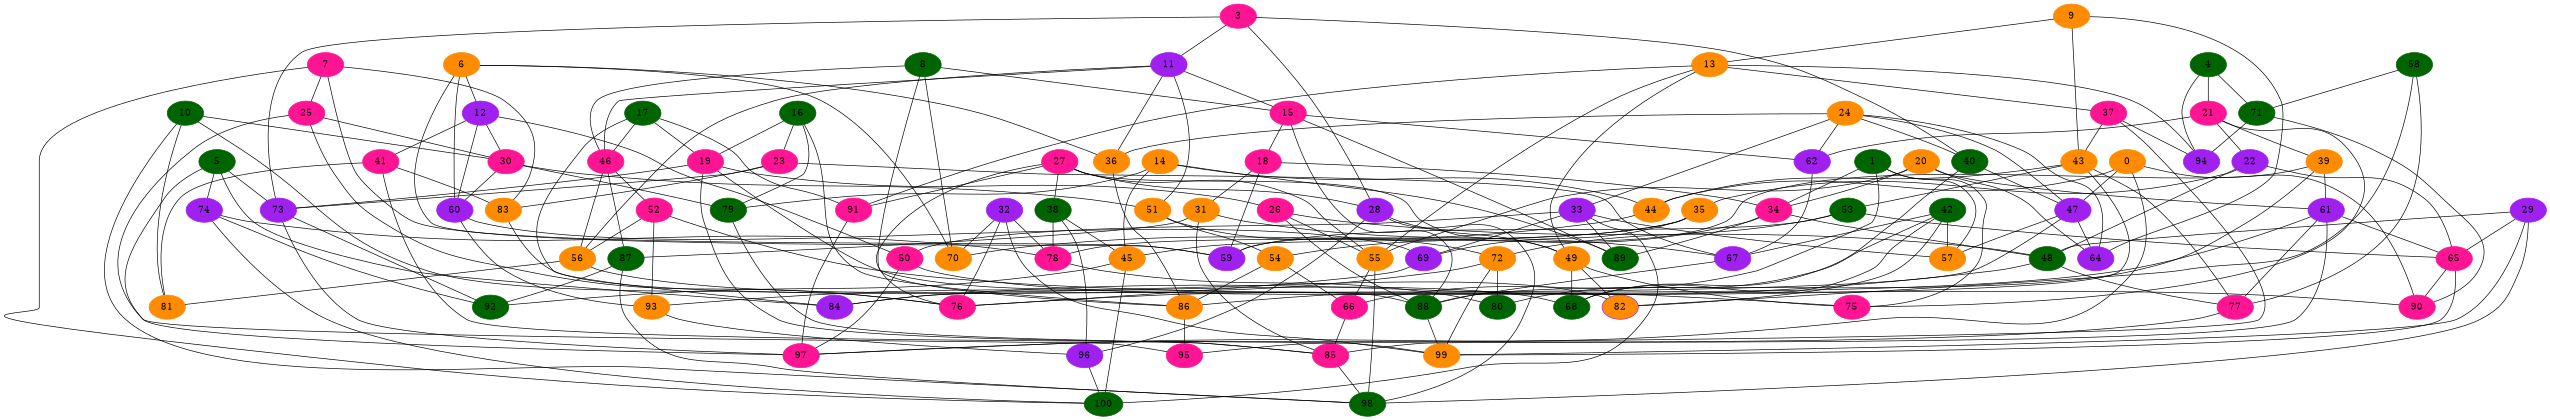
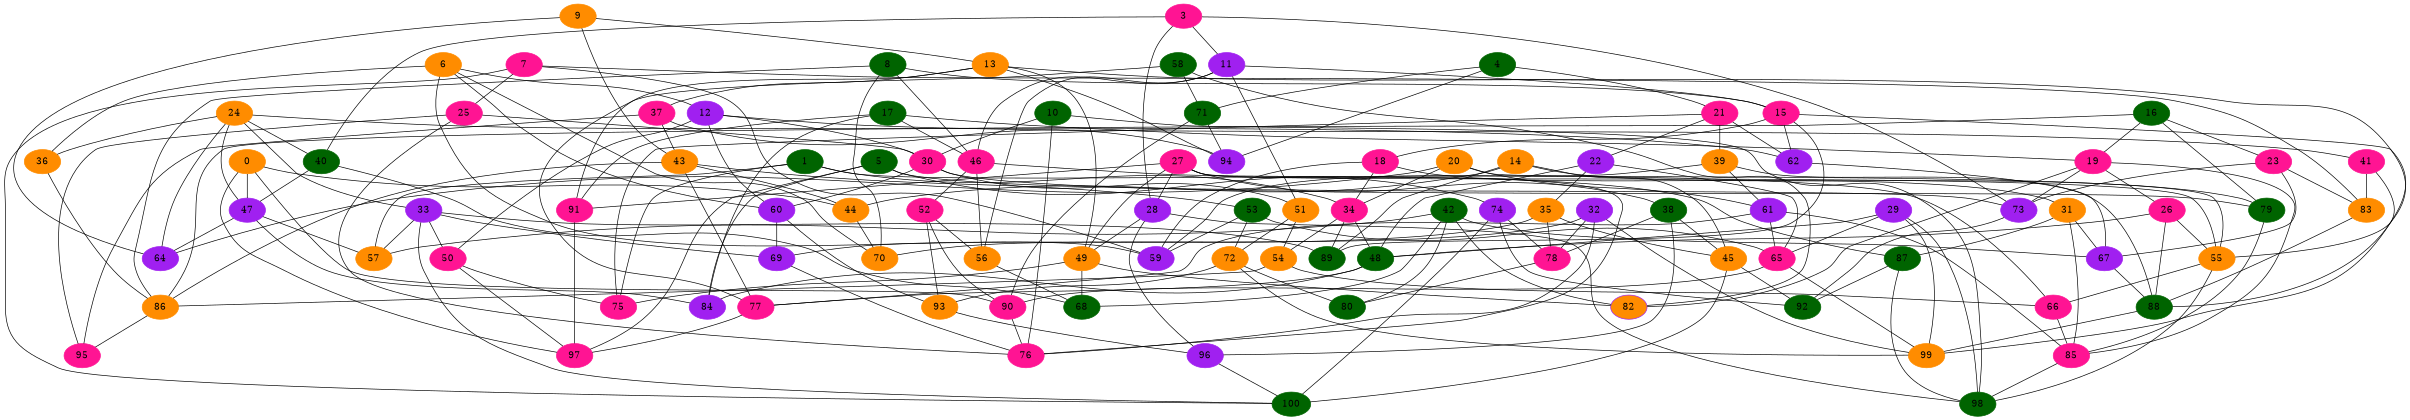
  graph {
    node [color=deeppink style=filled]
    edge [weight=1.0]
    1 [color=darkgreen]
    34
    57 [color=darkorange]
    66
    75
    89 [color=darkgreen]
    48 [color=darkgreen]
    54 [color=darkorange]
    85
    n10 [color=darkorange label=0]
    44 [color=darkorange]
    47 [color=purple]
    90
    97
    70 [color=darkorange]
    84 [color=purple]
    64 [color=purple]
    11 [color=purple]
    3
    28 [color=purple]
    40 [color=darkgreen]
    73 [color=purple]
    36 [color=darkorange]
    15
    46
    51 [color=darkorange]
    56 [color=darkorange]
    98 [color=darkgreen]
    49 [color=darkorange]
    96 [color=purple]
    68 [color=darkgreen]
    92 [color=darkgreen]
    4 [color=darkgreen]
    21
    71 [color=darkgreen]
    94 [color=purple]
    62 [color=purple]
    22 [color=purple]
    39 [color=darkorange]
    5 [color=darkgreen]
    74 [color=purple]
    100 [color=darkgreen]
    78
    6 [color=darkorange]
    12 [color=purple]
    59 [color=purple]
    60 [color=purple]
    30
    41
    50
    86 [color=darkorange]
    69 [color=purple]
    93 [color=darkorange]
    7
    25
    83 [color=darkorange]
    76
    95
    88 [color=darkgreen]
    8 [color=darkgreen]
    18
    87 [color=darkgreen]
    52
    9 [color=darkorange]
    13 [color=darkorange]
    43 [color=darkorange]
    37
    55 [color=darkorange]
    91
    53 [color=darkgreen]
    77
    10 [color=darkgreen]
-   81 [color=darkorange]
    79 [color=darkgreen]
    72 [color=darkorange]
    99 [color=darkorange]
    82 [color=purple fillcolor=darkorange]
    14 [color=darkorange]
    45 [color=darkorange]
    31 [color=darkorange]
    67 [color=purple]
    16 [color=darkgreen]
    19
    23
    26
    17 [color=darkgreen]
    20 [color=darkorange]
    61 [color=purple]
    65
    35 [color=darkorange]
    24 [color=darkorange]
    33 [color=purple]
    27
    38 [color=darkgreen]
    29 [color=purple]
    32 [color=purple]
    80 [color=darkgreen]
    42 [color=darkgreen]
    58 [color=darkgreen]
    1 -- 34
    1 -- 57
    1 -- 66
    1 -- 75
    34 -- 89
    34 -- 48
    34 -- 54
    66 -- 85
    48 -- 84
    48 -- 77
    54 -- 66
    54 -- 86
    85 -- 98
    n10 -- 44
    n10 -- 47
    n10 -- 90
    n10 -- 97
    44 -- 70
    47 -- 57
    47 -- 84
    47 -- 64
-   11 -- 36
    11 -- 15
    11 -- 46
    11 -- 51
    11 -- 56
    3 -- 11
    3 -- 28
    3 -- 40
    3 -- 73
    28 -- 98
    28 -- 49
    28 -- 96 [weight=2.0]
    40 -- 47
    40 -- 68
-   73 -- 97
    73 -- 92
    36 -- 86
    15 -- 89
    15 -- 62
    15 -- 88
    15 -- 18
    46 -- 56
    46 -- 87
    46 -- 52
    51 -- 54
    51 -- 72
    56 -- 68
-   56 -- 81 [weight=2.0]
    49 -- 75
    49 -- 68
    49 -- 82
    96 -- 100
    4 -- 21 [weight=2.0]
    4 -- 71
    4 -- 94
    21 -- 75
    21 -- 62
    21 -- 22
    21 -- 39
    71 -- 90
    71 -- 94
    62 -- 67
    22 -- 48
    22 -- 65
    22 -- 35
    39 -- 59
    39 -- 88
    39 -- 61
    5 -- 97
    5 -- 84
    5 -- 73
    5 -- 74
    74 -- 92
    74 -- 100
    74 -- 78
    78 -- 80
    6 -- 70
    6 -- 36
    6 -- 12
    6 -- 59 [weight=2.0]
    6 -- 60
    12 -- 60 [weight=2.0]
    12 -- 30
    12 -- 41
    12 -- 50
    60 -- 69
    60 -- 93
    30 -- 51
    30 -- 60
    30 -- 79
    41 -- 83
-   41 -- 81
    41 -- 99
    50 -- 75
    50 -- 97
    86 -- 95
    69 -- 76
    93 -- 96
    7 -- 100
    7 -- 59
    7 -- 25
    7 -- 83
    25 -- 30
    25 -- 76
    25 -- 95
    83 -- 88
    88 -- 99
    8 -- 70
    8 -- 15
    8 -- 46
    8 -- 86
    18 -- 34
    18 -- 59
    18 -- 31
    87 -- 98
    87 -- 92
    52 -- 90
    52 -- 56
    52 -- 93
    9 -- 64
    9 -- 13
    9 -- 43
    13 -- 49
    13 -- 94
    13 -- 37
    13 -- 55
    13 -- 91
    43 -- 44
    43 -- 86
    43 -- 53
    43 -- 77
    37 -- 94
    37 -- 95
    37 -- 43
    55 -- 66
    55 -- 98
    91 -- 97
    53 -- 59
    53 -- 72
    53 -- 65
    77 -- 97
    10 -- 98
    10 -- 30
    10 -- 76
-   10 -- 81
    79 -- 85
    72 -- 93
    72 -- 99
    72 -- 80 [weight=2.0]
    14 -- 89
    14 -- 44
    14 -- 79
    14 -- 45
    45 -- 92
    45 -- 100 [weight=2.0]
    31 -- 85
    31 -- 87
    31 -- 67
    67 -- 88
    16 -- 86
    16 -- 79
    16 -- 19
    16 -- 23
    19 -- 85
    19 -- 73
    19 -- 82
    19 -- 26
    23 -- 73
    23 -- 83
    23 -- 67
    26 -- 48
    26 -- 88
    26 -- 55
    17 -- 84
    17 -- 46
    17 -- 91
    17 -- 19
    20 -- 34
    20 -- 64
    20 -- 55
    20 -- 61
    61 -- 85
-   61 -- 76
+   90 -- 76
    61 -- 77
    61 -- 65
    65 -- 90
    65 -- 99
    35 -- 78
    35 -- 69
    35 -- 45
    24 -- 47
    24 -- 64
    24 -- 40
    24 -- 36
    24 -- 62
    24 -- 33
    33 -- 57
    33 -- 89
    33 -- 100
    33 -- 50
    33 -- 69
    27 -- 28
    27 -- 49
    27 -- 76
    27 -- 55
    27 -- 91
    27 -- 38
    38 -- 96 [weight=2.0]
    38 -- 78 [weight=2.0]
    38 -- 45
    29 -- 48
    29 -- 98
    29 -- 99
    29 -- 65
    32 -- 70
    32 -- 78
    32 -- 76
    32 -- 99
    42 -- 57
    42 -- 68
    42 -- 82
    42 -- 67 [weight=2.0]
    42 -- 80
    58 -- 71
    58 -- 77 [weight=2.0]
    58 -- 82
  }
